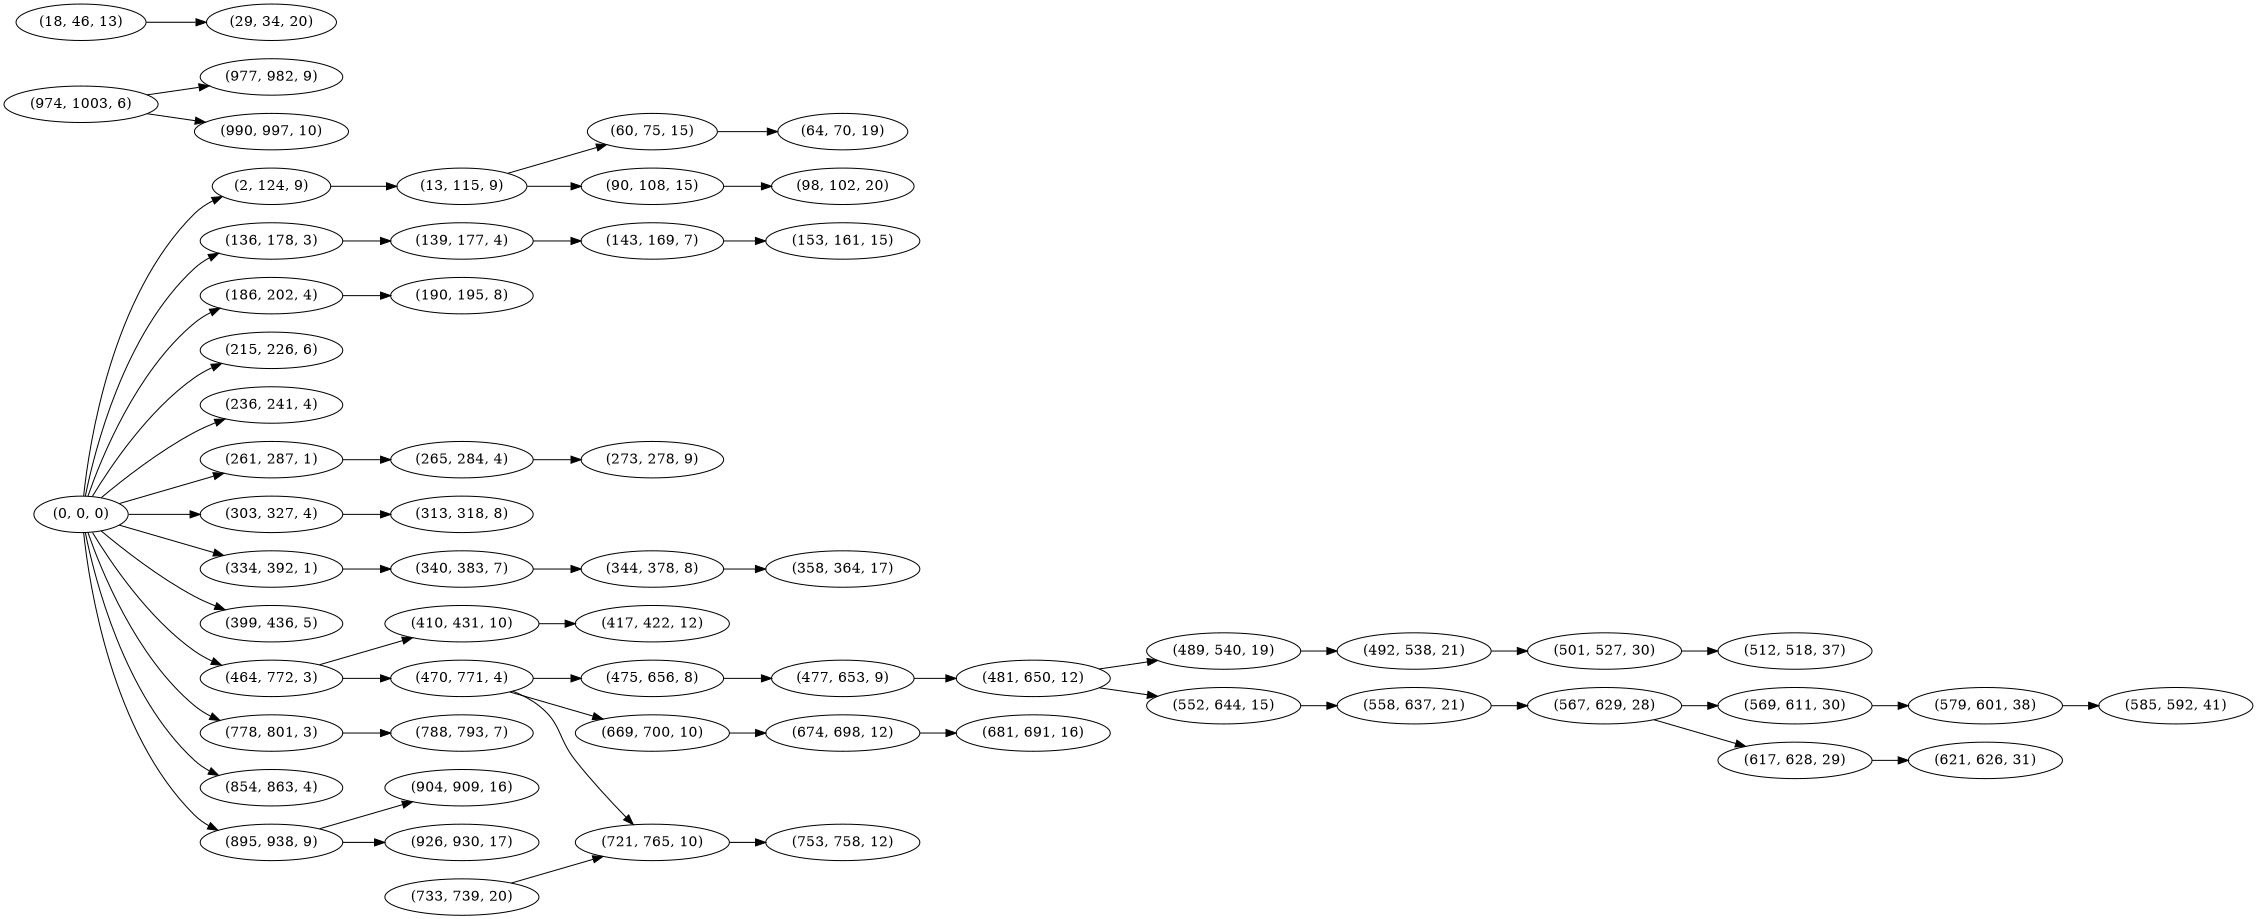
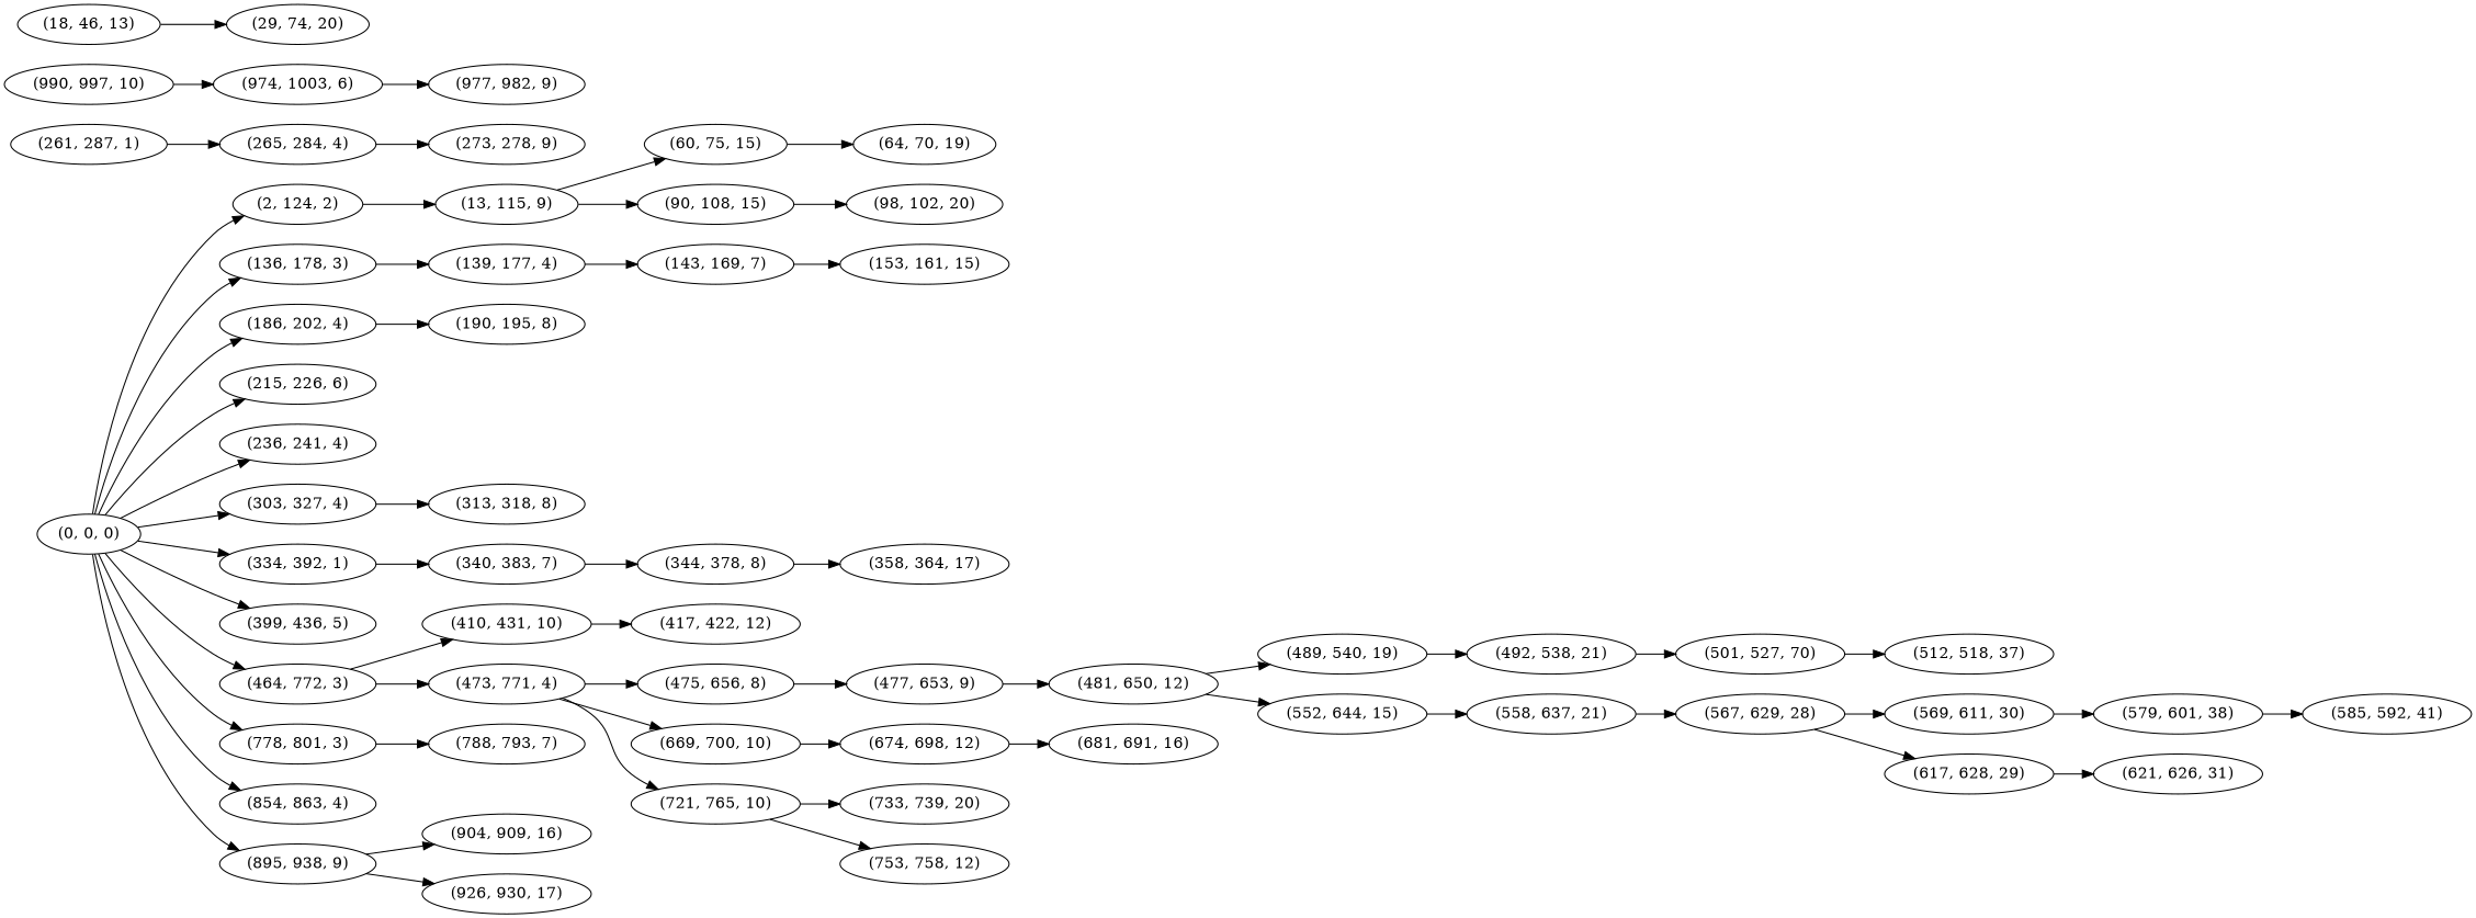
  digraph {
    rankdir=LR
    "(0, 0, 0)"
-   "(2, 124, 2)" [label="(2, 124, 9)"]
+   "(2, 124, 2)"
    "(136, 178, 3)"
    "(186, 202, 4)"
    "(215, 226, 6)"
    "(236, 241, 4)"
    "(261, 287, 1)"
    "(303, 327, 4)"
    "(334, 392, 1)"
    "(399, 436, 5)"
    "(464, 772, 3)"
    "(778, 801, 3)"
    "(854, 863, 4)"
    "(895, 938, 9)"
    "(13, 115, 9)"
    "(139, 177, 4)"
    "(190, 195, 8)"
    "(265, 284, 4)"
    "(313, 318, 8)"
    "(340, 383, 7)"
    "(410, 431, 10)"
-   "(470, 771, 4)"
+   "(470, 771, 4)" [label="(473, 771, 4)"]
    "(788, 793, 7)"
    "(904, 909, 16)"
    "(926, 930, 17)"
    "(974, 1003, 6)"
    "(977, 982, 9)"
    "(990, 997, 10)"
    "(60, 75, 15)"
    "(90, 108, 15)"
    "(18, 46, 13)"
-   "(29, 34, 20)"
+   "(29, 34, 20)" [label="(29, 74, 20)"]
    "(64, 70, 19)"
    "(98, 102, 20)"
    "(143, 169, 7)"
    "(153, 161, 15)"
    "(273, 278, 9)"
    "(344, 378, 8)"
    "(358, 364, 17)"
    "(417, 422, 12)"
    "(475, 656, 8)"
    "(669, 700, 10)"
    "(721, 765, 10)"
    "(477, 653, 9)"
    "(674, 698, 12)"
    "(733, 739, 20)"
    "(753, 758, 12)"
    "(481, 650, 12)"
    "(489, 540, 19)"
    "(552, 644, 15)"
    "(492, 538, 21)"
    "(558, 637, 21)"
-   "(501, 527, 30)"
+   "(501, 527, 30)" [label="(501, 527, 70)"]
    "(512, 518, 37)"
    "(567, 629, 28)"
    "(569, 611, 30)"
    "(617, 628, 29)"
    "(579, 601, 38)"
    "(621, 626, 31)"
    "(585, 592, 41)"
    "(681, 691, 16)"
    "(0, 0, 0)" -> "(2, 124, 2)"
    "(0, 0, 0)" -> "(136, 178, 3)"
    "(0, 0, 0)" -> "(186, 202, 4)"
    "(0, 0, 0)" -> "(215, 226, 6)"
    "(0, 0, 0)" -> "(236, 241, 4)"
-   "(0, 0, 0)" -> "(261, 287, 1)"
    "(0, 0, 0)" -> "(303, 327, 4)"
    "(0, 0, 0)" -> "(334, 392, 1)"
    "(0, 0, 0)" -> "(399, 436, 5)"
    "(0, 0, 0)" -> "(464, 772, 3)"
    "(0, 0, 0)" -> "(778, 801, 3)"
    "(0, 0, 0)" -> "(854, 863, 4)"
    "(0, 0, 0)" -> "(895, 938, 9)"
    "(2, 124, 2)" -> "(13, 115, 9)"
    "(136, 178, 3)" -> "(139, 177, 4)"
    "(186, 202, 4)" -> "(190, 195, 8)"
    "(261, 287, 1)" -> "(265, 284, 4)"
    "(303, 327, 4)" -> "(313, 318, 8)"
    "(334, 392, 1)" -> "(340, 383, 7)"
    "(464, 772, 3)" -> "(410, 431, 10)"
    "(464, 772, 3)" -> "(470, 771, 4)"
    "(778, 801, 3)" -> "(788, 793, 7)"
    "(895, 938, 9)" -> "(904, 909, 16)"
    "(895, 938, 9)" -> "(926, 930, 17)"
    "(13, 115, 9)" -> "(60, 75, 15)"
    "(13, 115, 9)" -> "(90, 108, 15)"
    "(139, 177, 4)" -> "(143, 169, 7)"
    "(265, 284, 4)" -> "(273, 278, 9)"
    "(340, 383, 7)" -> "(344, 378, 8)"
    "(410, 431, 10)" -> "(417, 422, 12)"
    "(470, 771, 4)" -> "(475, 656, 8)"
    "(470, 771, 4)" -> "(669, 700, 10)"
    "(470, 771, 4)" -> "(721, 765, 10)"
    "(974, 1003, 6)" -> "(977, 982, 9)"
-   "(974, 1003, 6)" -> "(990, 997, 10)"
+   "(990, 997, 10)" -> "(974, 1003, 6)"
    "(60, 75, 15)" -> "(64, 70, 19)"
    "(90, 108, 15)" -> "(98, 102, 20)"
    "(18, 46, 13)" -> "(29, 34, 20)"
    "(143, 169, 7)" -> "(153, 161, 15)"
    "(344, 378, 8)" -> "(358, 364, 17)"
    "(475, 656, 8)" -> "(477, 653, 9)"
    "(669, 700, 10)" -> "(674, 698, 12)"
-   "(733, 739, 20)" -> "(721, 765, 10)"
+   "(721, 765, 10)" -> "(733, 739, 20)"
    "(721, 765, 10)" -> "(753, 758, 12)"
    "(477, 653, 9)" -> "(481, 650, 12)"
    "(674, 698, 12)" -> "(681, 691, 16)"
    "(481, 650, 12)" -> "(489, 540, 19)"
    "(481, 650, 12)" -> "(552, 644, 15)"
    "(489, 540, 19)" -> "(492, 538, 21)"
    "(552, 644, 15)" -> "(558, 637, 21)"
    "(492, 538, 21)" -> "(501, 527, 30)"
    "(558, 637, 21)" -> "(567, 629, 28)"
    "(501, 527, 30)" -> "(512, 518, 37)"
    "(567, 629, 28)" -> "(569, 611, 30)"
    "(567, 629, 28)" -> "(617, 628, 29)"
    "(569, 611, 30)" -> "(579, 601, 38)"
    "(617, 628, 29)" -> "(621, 626, 31)"
    "(579, 601, 38)" -> "(585, 592, 41)"
  }
